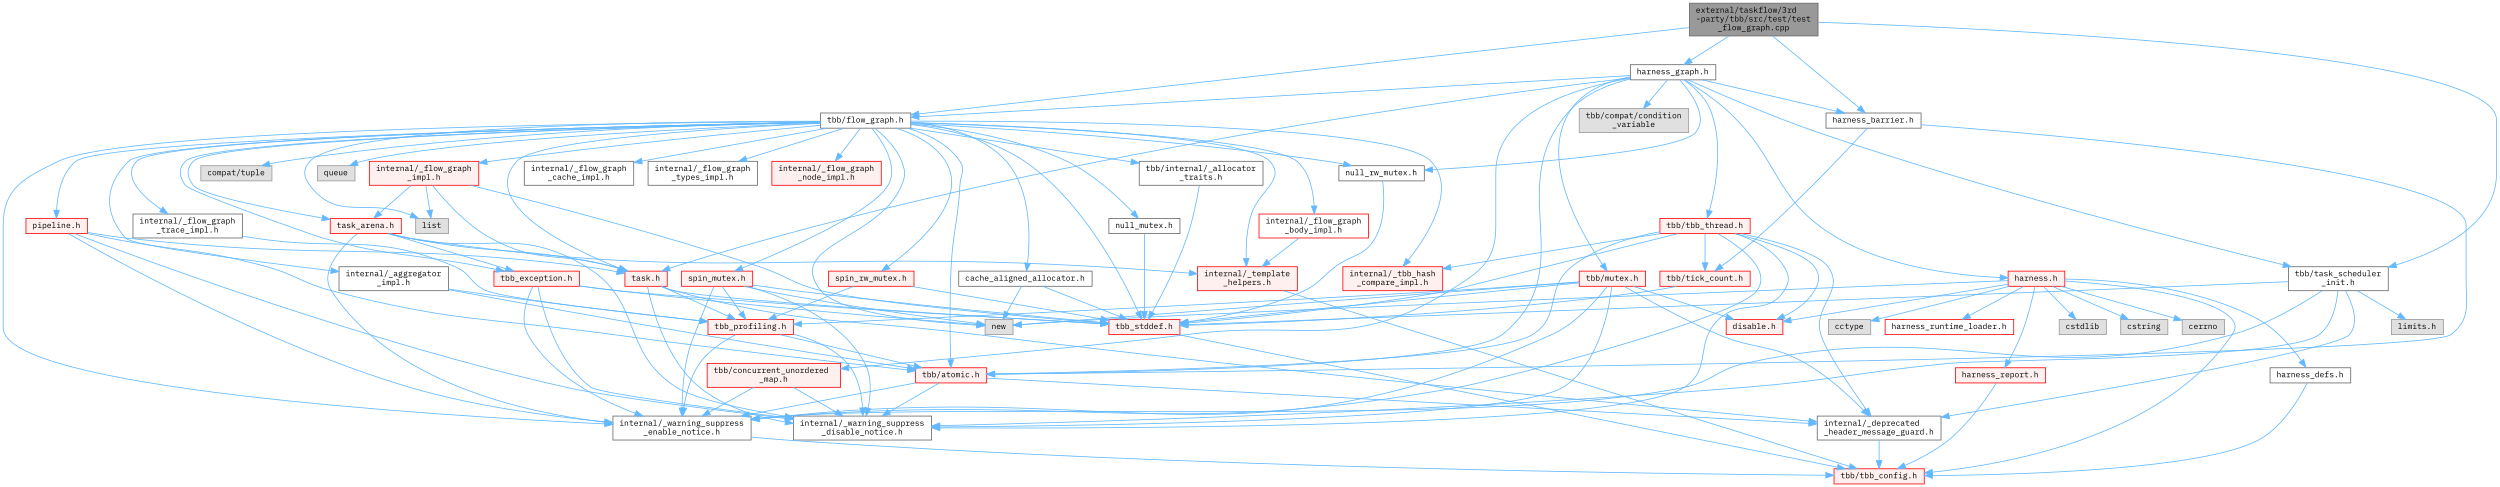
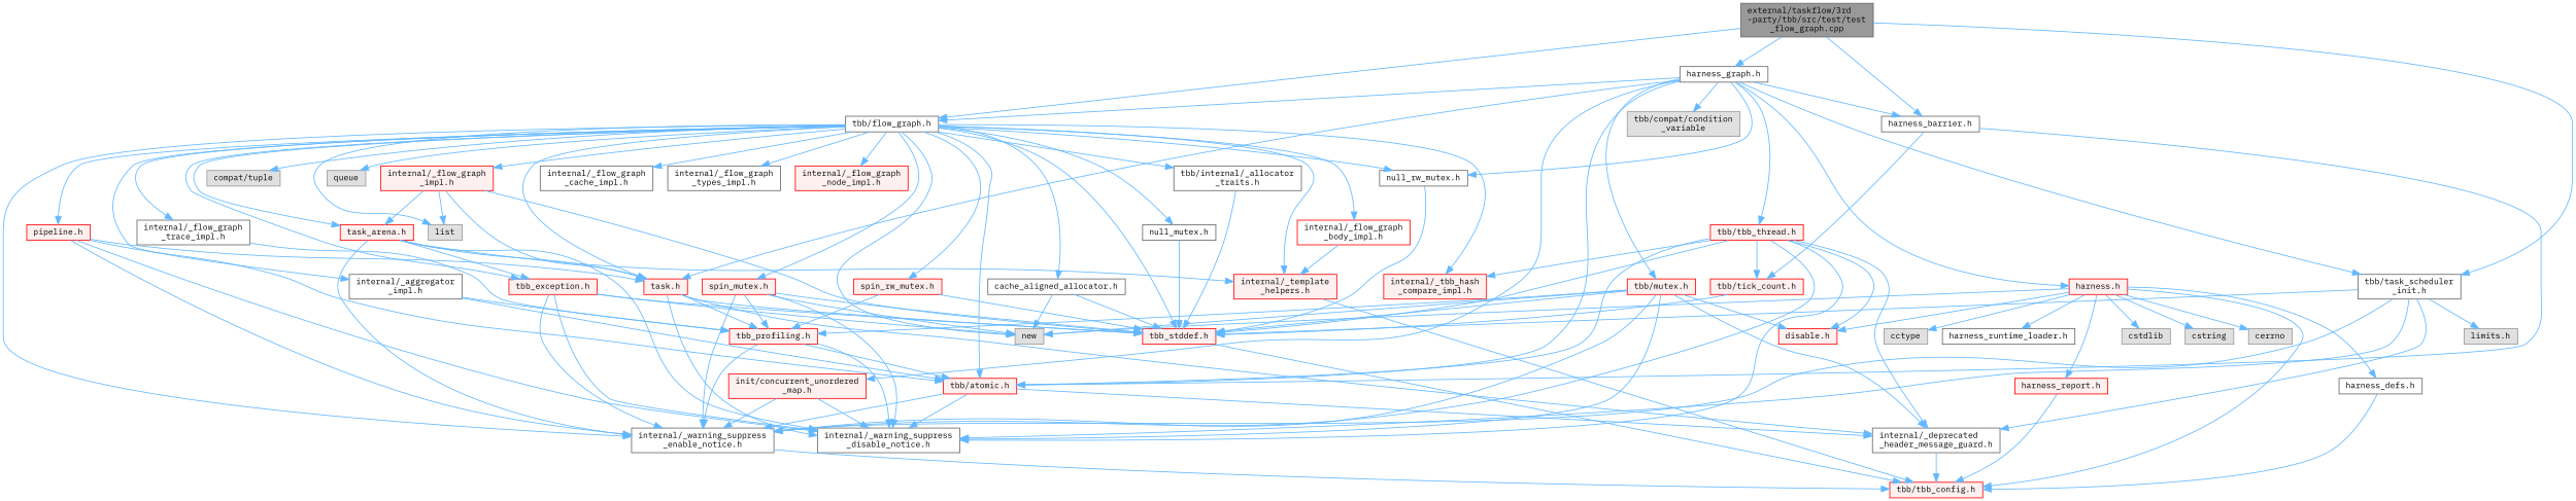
  digraph {
    fontname="IBM Plex Mono"
    node [color=red fillcolor="#FFF0F0" fontname="IBM Plex Mono" fontsize=10 shape=box style=filled]
    edge [color=steelblue1 fontname="IBM Plex Mono" fontsize=10 labelfontname=Helvetica labelfontsize=10 style=solid]
    n1 [color=gray40 fillcolor=grey60 fontcolor=black height=0.2 label="external/taskflow/3rd\l-party/tbb/src/test/test\l_flow_graph.cpp" width=0.4]
    n2 [color=grey40 fillcolor=white height=0.2 label="harness_graph.h" width=0.4]
    n3 [color=grey40 fillcolor=white height=0.2 label="harness_barrier.h" width=0.4]
    n4 [color=grey40 fillcolor=white height=0.2 label="tbb/flow_graph.h" width=0.4]
    n5 [color=grey40 fillcolor=white height=0.2 label="tbb/task_scheduler\l_init.h" width=0.4]
    n6 [height=0.2 label="harness.h" width=0.4]
    n7 [height=0.2 label="tbb/atomic.h" width=0.4]
    n8 [color=grey40 fillcolor=white height=0.2 label="null_rw_mutex.h" width=0.4]
    n9 [height=0.2 label="task.h" width=0.4]
-   n10 [height=0.2 label="tbb/concurrent_unordered\l_map.h" width=0.4]
+   n10 [height=0.2 label="init/concurrent_unordered\l_map.h" width=0.4]
    n11 [color=grey60 fillcolor="#E0E0E0" height=0.2 label="tbb/compat/condition\l_variable" width=0.4]
    n12 [height=0.2 label="tbb/mutex.h" width=0.4]
    n13 [height=0.2 label="tbb/tbb_thread.h" width=0.4]
    n14 [height=0.2 label="tbb/tick_count.h" width=0.4]
    n15 [color=grey60 fillcolor="#E0E0E0" height=0.2 label=new width=0.4]
    n16 [color=grey40 fillcolor=white height=0.2 label="internal/_warning_suppress\l_enable_notice.h" width=0.4]
    n17 [height=0.2 label="tbb_stddef.h" width=0.4]
    n18 [height=0.2 label="spin_mutex.h" width=0.4]
    n19 [color=grey40 fillcolor=white height=0.2 label="null_mutex.h" width=0.4]
    n20 [height=0.2 label="spin_rw_mutex.h" width=0.4]
    n21 [color=grey40 fillcolor=white height=0.2 label="cache_aligned_allocator.h" width=0.4]
    n22 [height=0.2 label="tbb_exception.h" width=0.4]
    n23 [height=0.2 label="pipeline.h" width=0.4]
    n24 [height=0.2 label="internal/_template\l_helpers.h" width=0.4]
    n25 [color=grey40 fillcolor=white height=0.2 label="internal/_aggregator\l_impl.h" width=0.4]
    n26 [color=grey40 fillcolor=white height=0.2 label="tbb/internal/_allocator\l_traits.h" width=0.4]
    n27 [height=0.2 label="task_arena.h" width=0.4]
    n28 [color=grey60 fillcolor="#E0E0E0" height=0.2 label="compat/tuple" width=0.4]
    n29 [color=grey60 fillcolor="#E0E0E0" height=0.2 label=list width=0.4]
    n30 [color=grey60 fillcolor="#E0E0E0" height=0.2 label=queue width=0.4]
    n31 [height=0.2 label="internal/_flow_graph\l_impl.h" width=0.4]
    n32 [color=grey40 fillcolor=white height=0.2 label="internal/_flow_graph\l_trace_impl.h" width=0.4]
    n33 [height=0.2 label="internal/_tbb_hash\l_compare_impl.h" width=0.4]
    n34 [fillcolor=white height=0.2 label="internal/_flow_graph\l_body_impl.h" width=0.4]
    n35 [color=grey40 fillcolor=white height=0.2 label="internal/_flow_graph\l_cache_impl.h" width=0.4]
    n36 [color=grey40 fillcolor=white height=0.2 label="internal/_flow_graph\l_types_impl.h" width=0.4]
    n37 [height=0.2 label="internal/_flow_graph\l_node_impl.h" width=0.4]
    n38 [color=grey40 fillcolor=white height=0.2 label="internal/_deprecated\l_header_message_guard.h" width=0.4]
    n39 [color=grey40 fillcolor=white height=0.2 label="internal/_warning_suppress\l_disable_notice.h" width=0.4]
    n40 [color=grey60 fillcolor="#E0E0E0" height=0.2 label="limits.h" width=0.4]
    n41 [height=0.2 label="tbb/tbb_config.h" width=0.4]
    n42 [color=grey40 fillcolor=white height=0.2 label="harness_defs.h" width=0.4]
    n43 [color=grey60 fillcolor="#E0E0E0" height=0.2 label=cstdlib width=0.4]
    n44 [color=grey60 fillcolor="#E0E0E0" height=0.2 label=cstring width=0.4]
    n45 [color=grey60 fillcolor="#E0E0E0" height=0.2 label=cerrno width=0.4]
    n46 [color=grey60 fillcolor="#E0E0E0" height=0.2 label=cctype width=0.4]
    n47 [height=0.2 label="disable.h" width=0.4]
-   n48 [fillcolor=white height=0.2 label="harness_runtime_loader.h" width=0.4]
+   n48 [color=grey40 fillcolor=white height=0.2 label="harness_runtime_loader.h" width=0.4]
    n49 [height=0.2 label="harness_report.h" width=0.4]
    n50 [height=0.2 label="tbb_profiling.h" width=0.4]
    n1 -> n2
    n1 -> n3
    n1 -> n4
    n1 -> n5
    n2 -> n3
    n2 -> n4
    n2 -> n5
    n2 -> n6
    n2 -> n7
    n2 -> n8
    n2 -> n9
    n2 -> n10
    n2 -> n11
    n2 -> n12
    n2 -> n13
    n3 -> n7
    n3 -> n14
    n4 -> n7
    n4 -> n8
    n4 -> n9
    n4 -> n15
    n4 -> n16
    n4 -> n17
    n4 -> n18
    n4 -> n19
    n4 -> n20
    n4 -> n21
    n4 -> n22
    n4 -> n23
    n4 -> n24
    n4 -> n25
    n4 -> n26
    n4 -> n27
    n4 -> n28
    n4 -> n29
    n4 -> n30
    n4 -> n31
    n4 -> n32
    n4 -> n33
    n4 -> n34
    n4 -> n35
    n4 -> n36
    n4 -> n37
    n5 -> n16
    n5 -> n17
    n5 -> n38
    n5 -> n39
    n5 -> n40
    n6 -> n15
    n6 -> n41
    n6 -> n42
    n6 -> n43
    n6 -> n44
    n6 -> n45
    n6 -> n46
    n6 -> n47
    n6 -> n48
    n6 -> n49
    n7 -> n16
    n7 -> n38
    n7 -> n39
    n8 -> n17
    n9 -> n17
    n9 -> n38
    n9 -> n39
    n9 -> n50
    n10 -> n16
    n10 -> n39
    n12 -> n15
    n12 -> n16
    n12 -> n17
    n12 -> n38
    n12 -> n39
    n12 -> n47
    n12 -> n50
    n13 -> n7
    n13 -> n14
    n13 -> n16
    n13 -> n17
    n13 -> n33
    n13 -> n38
    n13 -> n39
    n13 -> n47
    n14 -> n17
    n16 -> n41
    n17 -> n41
    n18 -> n15
    n18 -> n16
    n18 -> n17
    n18 -> n39
    n18 -> n50
    n19 -> n17
    n20 -> n17
    n20 -> n50
    n21 -> n15
    n21 -> n17
    n22 -> n15
    n22 -> n16
    n22 -> n17
    n22 -> n39
    n23 -> n7
    n23 -> n9
    n23 -> n16
    n23 -> n39
    n24 -> n41
    n25 -> n7
    n25 -> n50
    n26 -> n17
    n27 -> n9
    n27 -> n16
    n27 -> n22
    n27 -> n24
    n27 -> n39
    n31 -> n9
    n31 -> n17
    n31 -> n27
    n31 -> n29
    n32 -> n50
    n34 -> n24
    n38 -> n41
    n42 -> n41
    n49 -> n41
    n50 -> n7
    n50 -> n16
    n50 -> n39
  }
